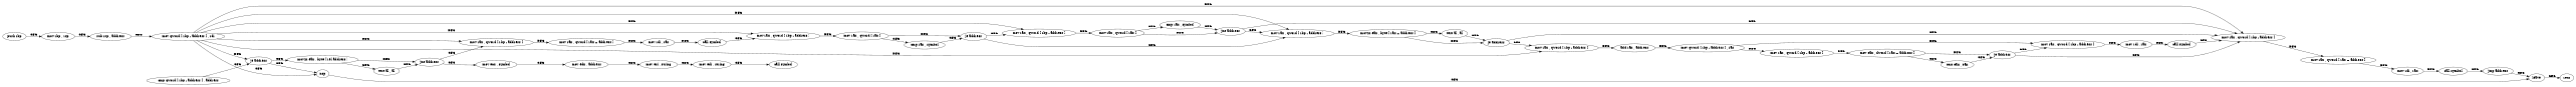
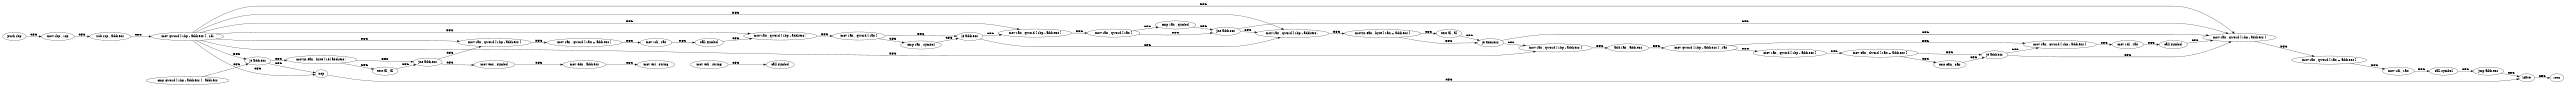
  digraph {
    rankdir=LR
    n1 [label="push rbp"]
    n2 [label="mov rbp , rsp"]
    n3 [label="sub rsp , address"]
    n4 [label="mov qword [ rbp - address ] , rdi"]
    n5 [label="je address"]
    n6 [label="mov rax , qword [ rbp - address ]"]
    n7 [label="mov rax , qword [ rbp - address ]"]
    n8 [label="mov rax , qword [ rbp - address ]"]
    n9 [label="mov rax , qword [ rbp - address ]"]
    n10 [label="mov rax , qword [ rbp - address ]"]
    n11 [label="mov rax , qword [ rbp - address ]"]
    n12 [label=nop]
    n13 [label="cmp qword [ rbp - address ] , address"]
    n14 [label="movzx eax , byte [ rel address ]"]
    n15 [label="mov rax , qword [ rax + address ]"]
    n16 [label="mov rax , qword [ rax ]"]
    n17 [label="movzx eax , byte [ rax + address ]"]
    n18 [label="mov rax , qword [ rax ]"]
    n19 [label="mov rax , qword [ rax + address ]"]
    n20 [label="add rax , address"]
    n21 [label=leave]
    n22 [label="test al , al"]
    n23 [label="jne address"]
    n24 [label=retn]
    n25 [label="mov ecx , symbol"]
    n26 [label="mov edx , address"]
    n27 [label="mov rdi , rax"]
    n28 [label="mov esi , string"]
    n29 [label="call symbol"]
    n30 [label="cmp rax , symbol"]
    n31 [label="je address"]
    n32 [label="test al , al"]
    n33 [label="je address"]
    n34 [label="cmp rax , symbol"]
    n35 [label="jne address"]
    n36 [label="mov edi , string"]
    n37 [label="call symbol"]
    n38 [label="mov rdi , rax"]
    n39 [label="mov qword [ rbp - address ] , rax"]
    n40 [label="call symbol"]
    n41 [label="jmp address"]
    n42 [label="mov rax , qword [ rbp - address ]"]
    n43 [label="mov rax , qword [ rbp - address ]"]
    n44 [label="mov eax , dword [ rax + address ]"]
    n45 [label="mov rdi , rax"]
    n46 [label="test eax , eax"]
    n47 [label="je address"]
    n48 [label="call symbol"]
    n1 -> n2 [label=CFG]
    n2 -> n3 [label=CFG]
    n3 -> n4 [label=CFG]
    n4 -> n5 [label=DFG]
    n4 -> n6 [label=DFG]
    n4 -> n7 [label=DFG]
    n4 -> n8 [label=DFG]
    n4 -> n9 [label=DFG]
    n4 -> n10 [label=DFG]
    n4 -> n11 [label=DFG]
    n4 -> n12 [label=CFG]
    n5 -> n12 [label=CFG]
    n5 -> n14 [label=CFG]
    n6 -> n15 [label=DFG]
    n7 -> n16 [label=DFG]
    n8 -> n17 [label=DFG]
    n9 -> n18 [label=DFG]
    n10 -> n19 [label=DFG]
    n11 -> n20 [label=DFG]
    n12 -> n21 [label=CFG]
    n13 -> n5 [label=CFG]
    n14 -> n22 [label=CFG]
    n14 -> n23 [label=DFG]
    n15 -> n27 [label=DFG]
    n16 -> n30 [label=CFG]
    n16 -> n31 [label=DFG]
    n17 -> n32 [label=CFG]
    n17 -> n33 [label=DFG]
    n18 -> n34 [label=CFG]
    n18 -> n35 [label=DFG]
    n19 -> n38 [label=DFG]
    n20 -> n39 [label=DFG]
    n21 -> n24 [label=CFG]
    n22 -> n23 [label=CFG]
    n23 -> n6 [label=CFG]
    n23 -> n25 [label=CFG]
    n25 -> n26 [label=CFG]
    n26 -> n28 [label=CFG]
    n27 -> n29 [label=DFG]
-   n28 -> n36 [label=CFG]
    n29 -> n7 [label=CFG]
    n30 -> n31 [label=CFG]
    n31 -> n8 [label=CFG]
    n31 -> n9 [label=CFG]
    n32 -> n33 [label=CFG]
    n33 -> n10 [label=CFG]
    n33 -> n11 [label=CFG]
    n34 -> n35 [label=CFG]
    n35 -> n8 [label=CFG]
    n35 -> n10 [label=CFG]
    n36 -> n37 [label=CFG]
    n38 -> n40 [label=DFG]
    n39 -> n42 [label=DFG]
    n39 -> n43 [label=DFG]
    n40 -> n41 [label=CFG]
    n41 -> n21 [label=CFG]
    n42 -> n44 [label=DFG]
    n43 -> n45 [label=DFG]
    n44 -> n46 [label=CFG]
    n44 -> n47 [label=DFG]
    n45 -> n48 [label=DFG]
    n46 -> n47 [label=CFG]
    n47 -> n10 [label=CFG]
    n47 -> n43 [label=CFG]
    n48 -> n10 [label=CFG]
  }
